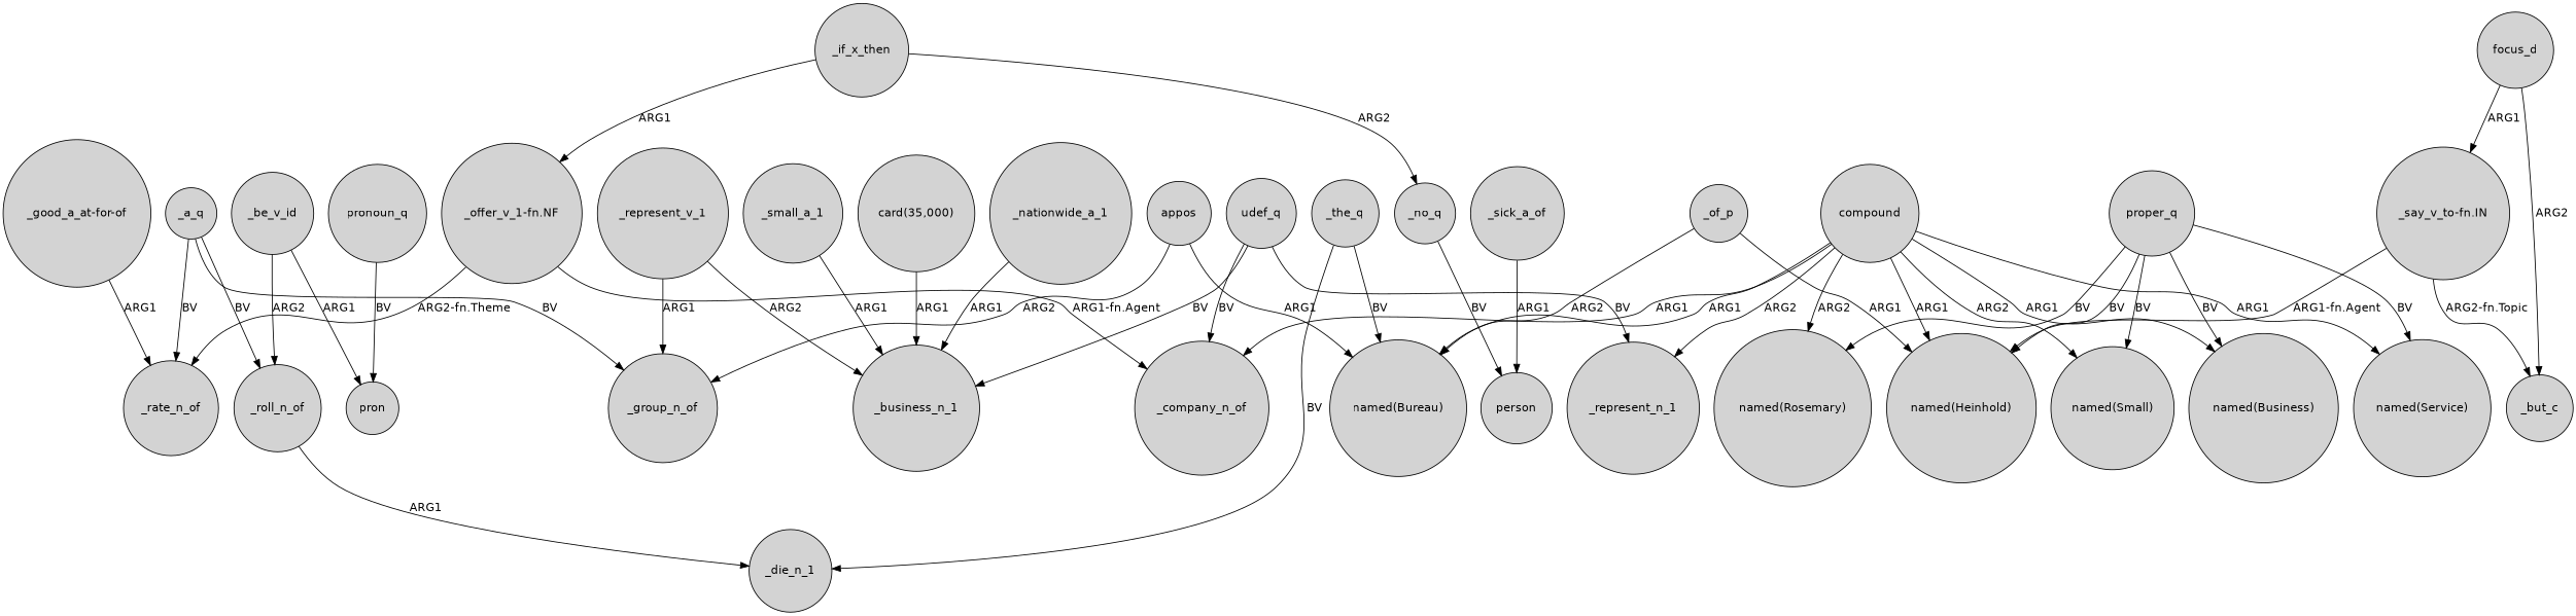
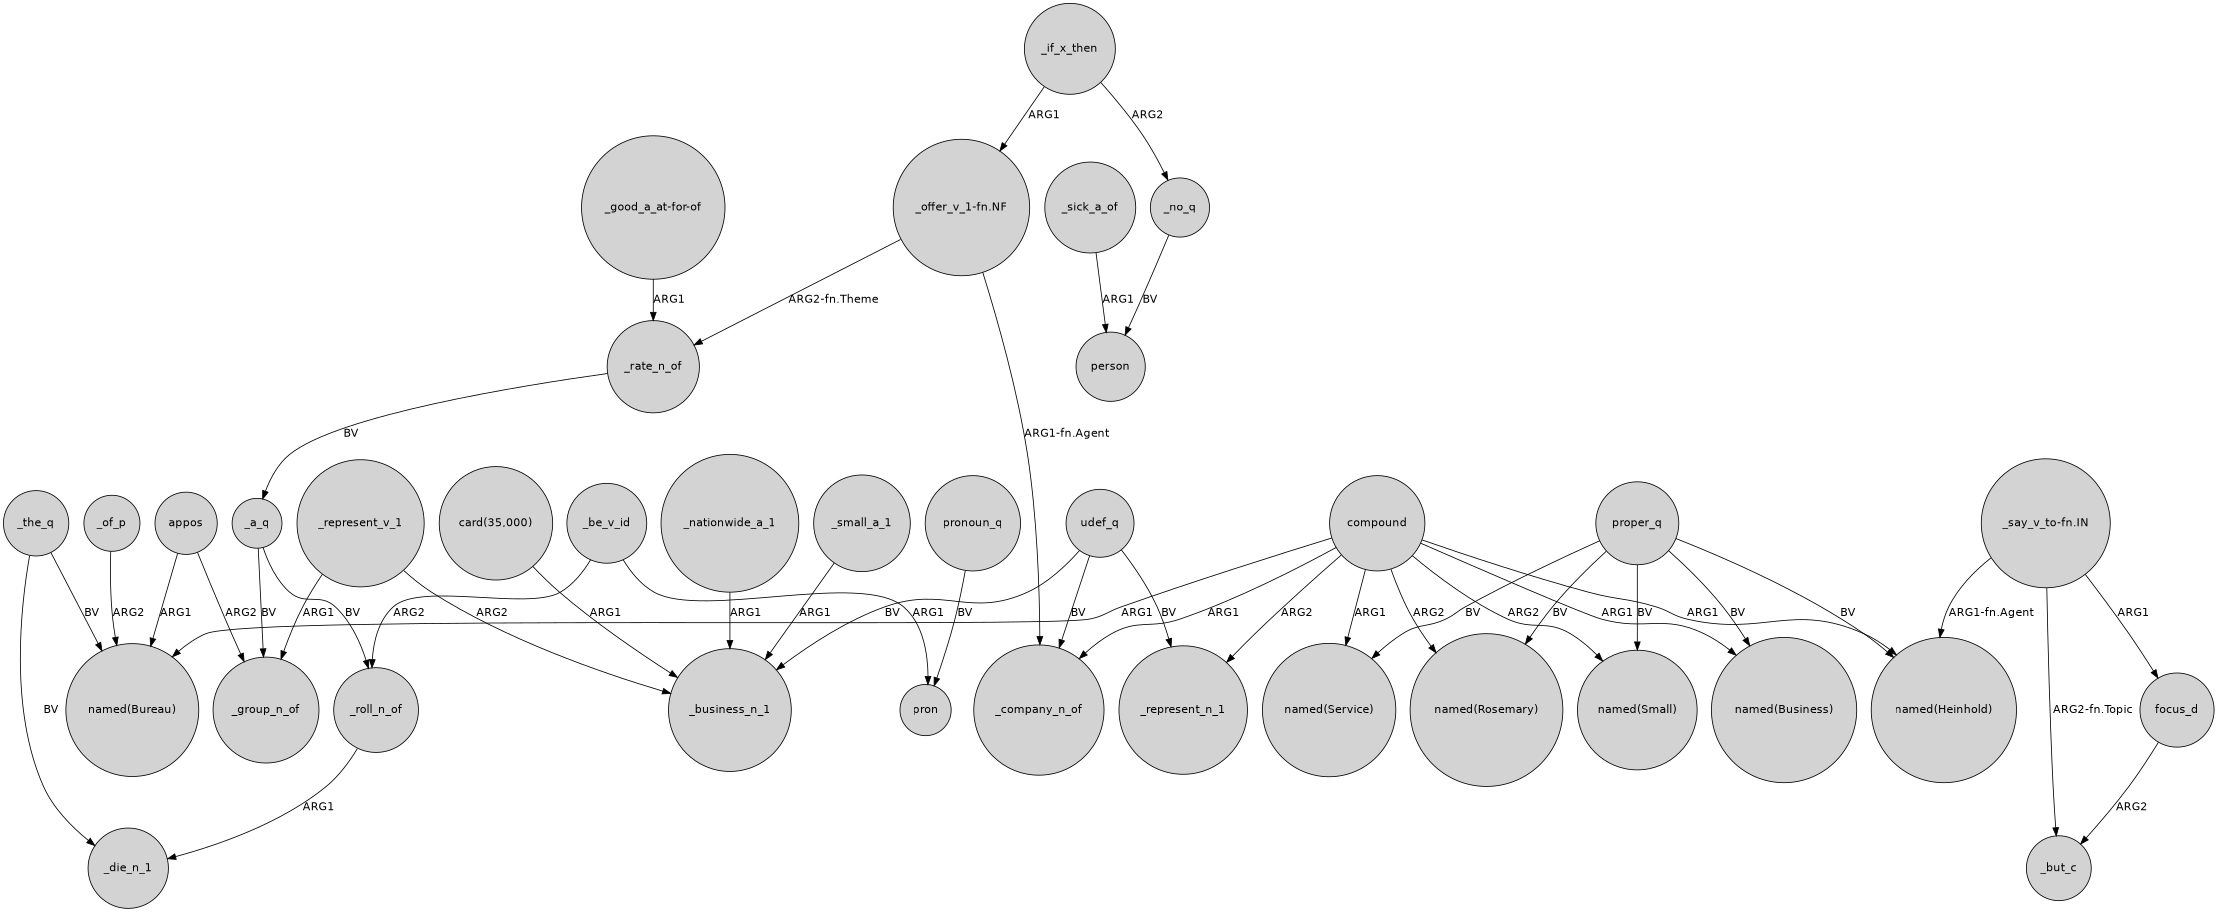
  digraph {
    fontname="DejaVu Sans"
    node [fontname="DejaVu Sans" shape=circle style=filled]
    edge [fontname="DejaVu Sans"]
    appos
    "named(Bureau)"
    _group_n_of
    _if_x_then
    "_offer_v_1-fn.NF"
    _no_q
    _sick_a_of
    person
    _company_n_of
    _rate_n_of
    compound
    n12 [label=_represent_n_1]
    "named(Rosemary)"
    "named(Heinhold)"
    "named(Business)"
    "named(Service)"
    "named(Small)"
    _represent_v_1
    _business_n_1
    proper_q
    udef_q
    "_say_v_to-fn.IN"
    _but_c
    _a_q
    _roll_n_of
    _die_n_1
    _be_v_id
    pron
    "_good_a_at-for-of"
    focus_d
    pronoun_q
    _nationwide_a_1
    _of_p
    _small_a_1
    "card(35,000)"
    _the_q
    appos -> "named(Bureau)" [label=ARG1]
    appos -> _group_n_of [label=ARG2]
    _if_x_then -> "_offer_v_1-fn.NF" [label=ARG1]
    _if_x_then -> _no_q [label=ARG2]
    "_offer_v_1-fn.NF" -> _company_n_of [label="ARG1-fn.Agent"]
    "_offer_v_1-fn.NF" -> _rate_n_of [label="ARG2-fn.Theme"]
    _no_q -> person [label=BV]
    _sick_a_of -> person [label=ARG1]
    compound -> "named(Bureau)" [label=ARG1]
    compound -> _company_n_of [label=ARG1]
    compound -> n12 [label=ARG2]
    compound -> "named(Rosemary)" [label=ARG2]
    compound -> "named(Heinhold)" [label=ARG1]
    compound -> "named(Business)" [label=ARG1]
    compound -> "named(Service)" [label=ARG1]
    compound -> "named(Small)" [label=ARG2]
    _represent_v_1 -> _group_n_of [label=ARG1]
    _represent_v_1 -> _business_n_1 [label=ARG2]
    proper_q -> "named(Rosemary)" [label=BV]
    proper_q -> "named(Heinhold)" [label=BV]
    proper_q -> "named(Business)" [label=BV]
    proper_q -> "named(Service)" [label=BV]
    proper_q -> "named(Small)" [label=BV]
    udef_q -> _company_n_of [label=BV]
    udef_q -> n12 [label=BV]
    udef_q -> _business_n_1 [label=BV]
    "_say_v_to-fn.IN" -> "named(Heinhold)" [label="ARG1-fn.Agent"]
    "_say_v_to-fn.IN" -> _but_c [label="ARG2-fn.Topic"]
    _a_q -> _group_n_of [label=BV]
-   _a_q -> _rate_n_of [label=BV]
+   _rate_n_of -> _a_q [label=BV]
    _a_q -> _roll_n_of [label=BV]
    _roll_n_of -> _die_n_1 [label=ARG1]
    _be_v_id -> _roll_n_of [label=ARG2]
    _be_v_id -> pron [label=ARG1]
    "_good_a_at-for-of" -> _rate_n_of [label=ARG1]
-   focus_d -> "_say_v_to-fn.IN" [label=ARG1]
+   "_say_v_to-fn.IN" -> focus_d [label=ARG1]
    focus_d -> _but_c [label=ARG2]
    pronoun_q -> pron [label=BV]
    _nationwide_a_1 -> _business_n_1 [label=ARG1]
    _of_p -> "named(Bureau)" [label=ARG2]
-   _of_p -> "named(Heinhold)" [label=ARG1]
    _small_a_1 -> _business_n_1 [label=ARG1]
    "card(35,000)" -> _business_n_1 [label=ARG1]
    _the_q -> "named(Bureau)" [label=BV]
    _the_q -> _die_n_1 [label=BV]
  }
